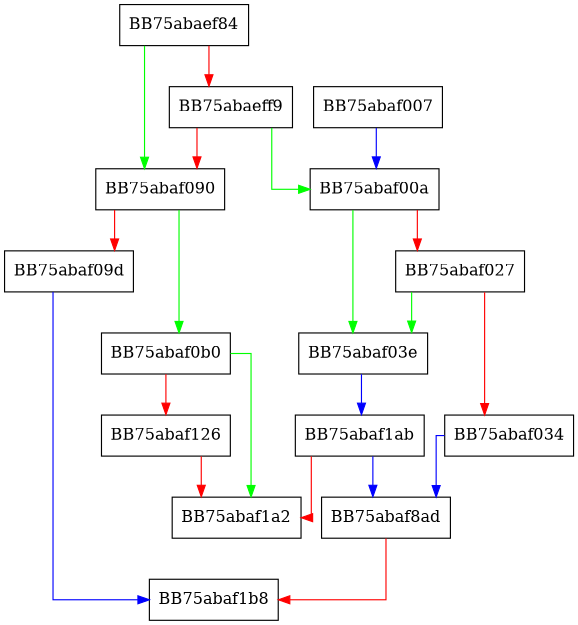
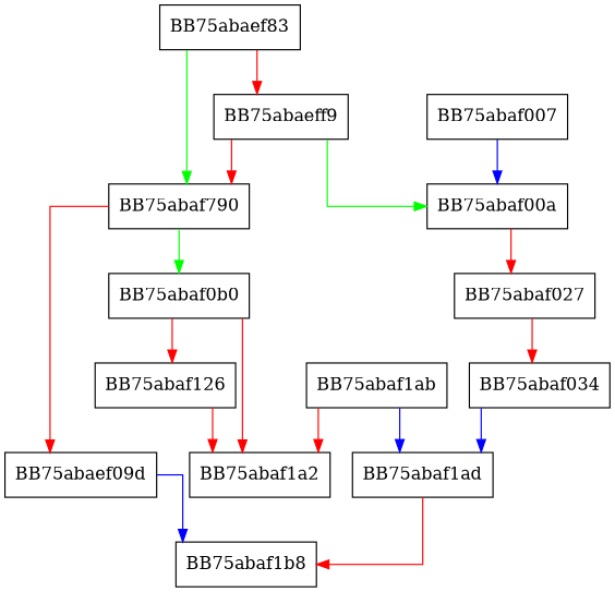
  digraph {
    splines=ortho
    node [shape=box]
    edge [color=red]
-   BB75abaef84
-   BB75abaf090
+   BB75abaef84 [label=BB75abaef83]
+   BB75abaf090 [label=BB75abaf790]
    BB75abaeff9
    BB75abaf0b0
-   BB75abaf09d
+   BB75abaf09d [label=BB75abaef09d]
    BB75abaf00a
    BB75abaf1a2
    BB75abaf126
    BB75abaf1b8
-   BB75abaf03e
    BB75abaf027
    BB75abaf007
    BB75abaf1ab
    BB75abaf034
-   BB75abaf1ad [label=BB75abaf8ad]
+   BB75abaf1ad
    BB75abaef84 -> BB75abaf090 [color=green]
    BB75abaef84 -> BB75abaeff9
    BB75abaf090 -> BB75abaf0b0 [color=green]
    BB75abaf090 -> BB75abaf09d
    BB75abaeff9 -> BB75abaf090
    BB75abaeff9 -> BB75abaf00a [color=green]
-   BB75abaf0b0 -> BB75abaf1a2 [color=green]
+   BB75abaf0b0 -> BB75abaf1a2
    BB75abaf0b0 -> BB75abaf126
    BB75abaf09d -> BB75abaf1b8 [color=blue]
-   BB75abaf00a -> BB75abaf03e [color=green]
    BB75abaf00a -> BB75abaf027
    BB75abaf126 -> BB75abaf1a2
-   BB75abaf03e -> BB75abaf1ab [color=blue]
-   BB75abaf027 -> BB75abaf03e [color=green]
    BB75abaf027 -> BB75abaf034
    BB75abaf007 -> BB75abaf00a [color=blue]
    BB75abaf1ab -> BB75abaf1a2
    BB75abaf1ab -> BB75abaf1ad [color=blue]
    BB75abaf034 -> BB75abaf1ad [color=blue]
    BB75abaf1ad -> BB75abaf1b8
  }
